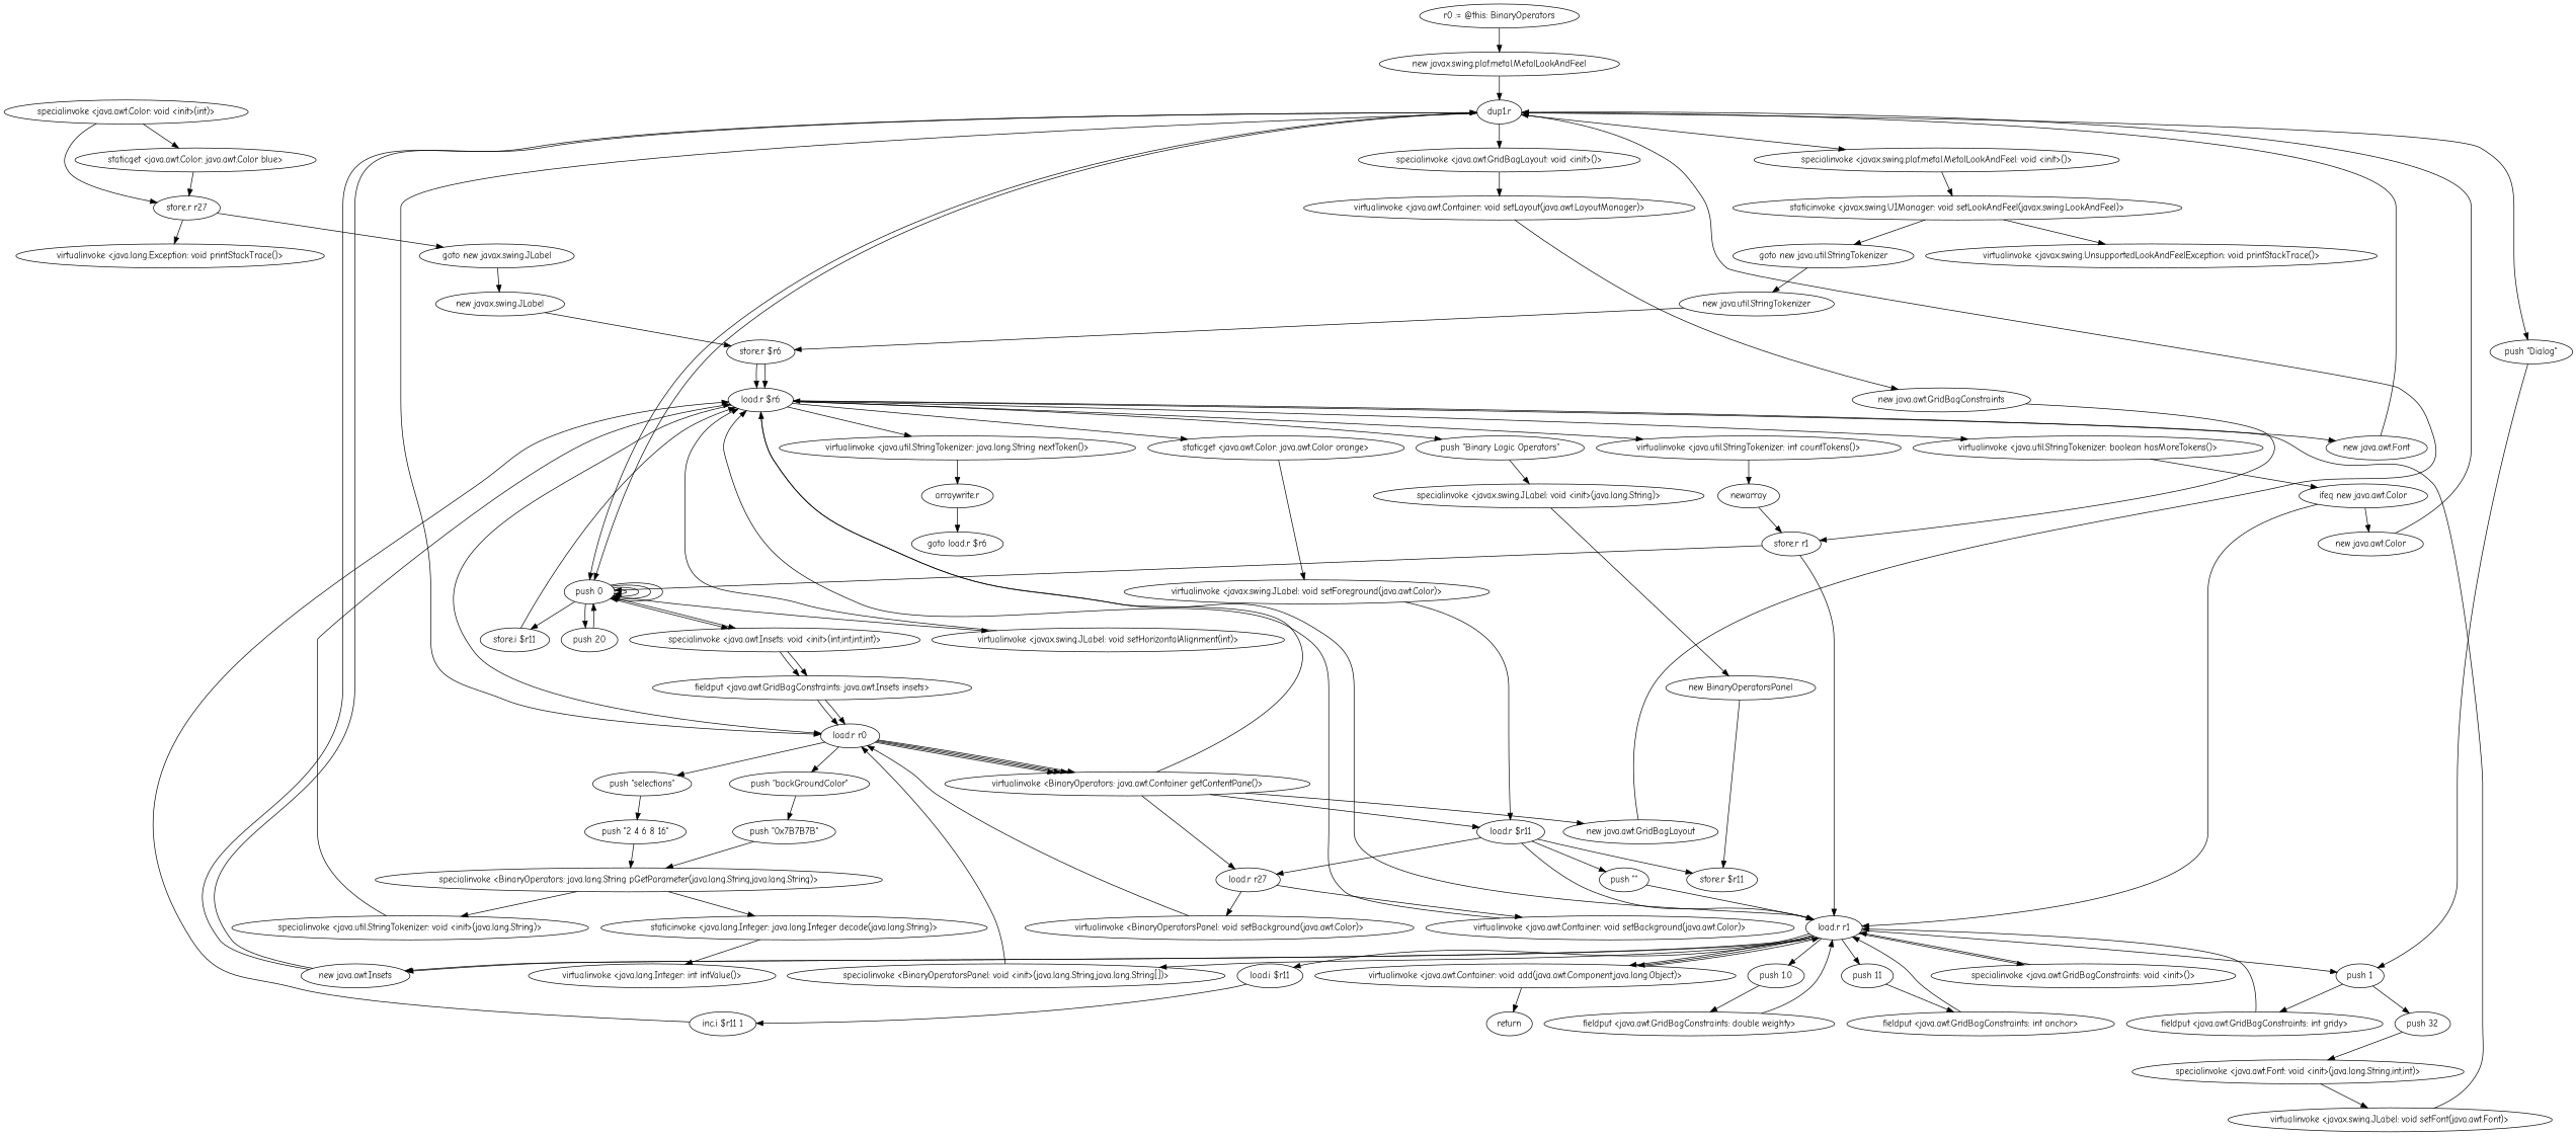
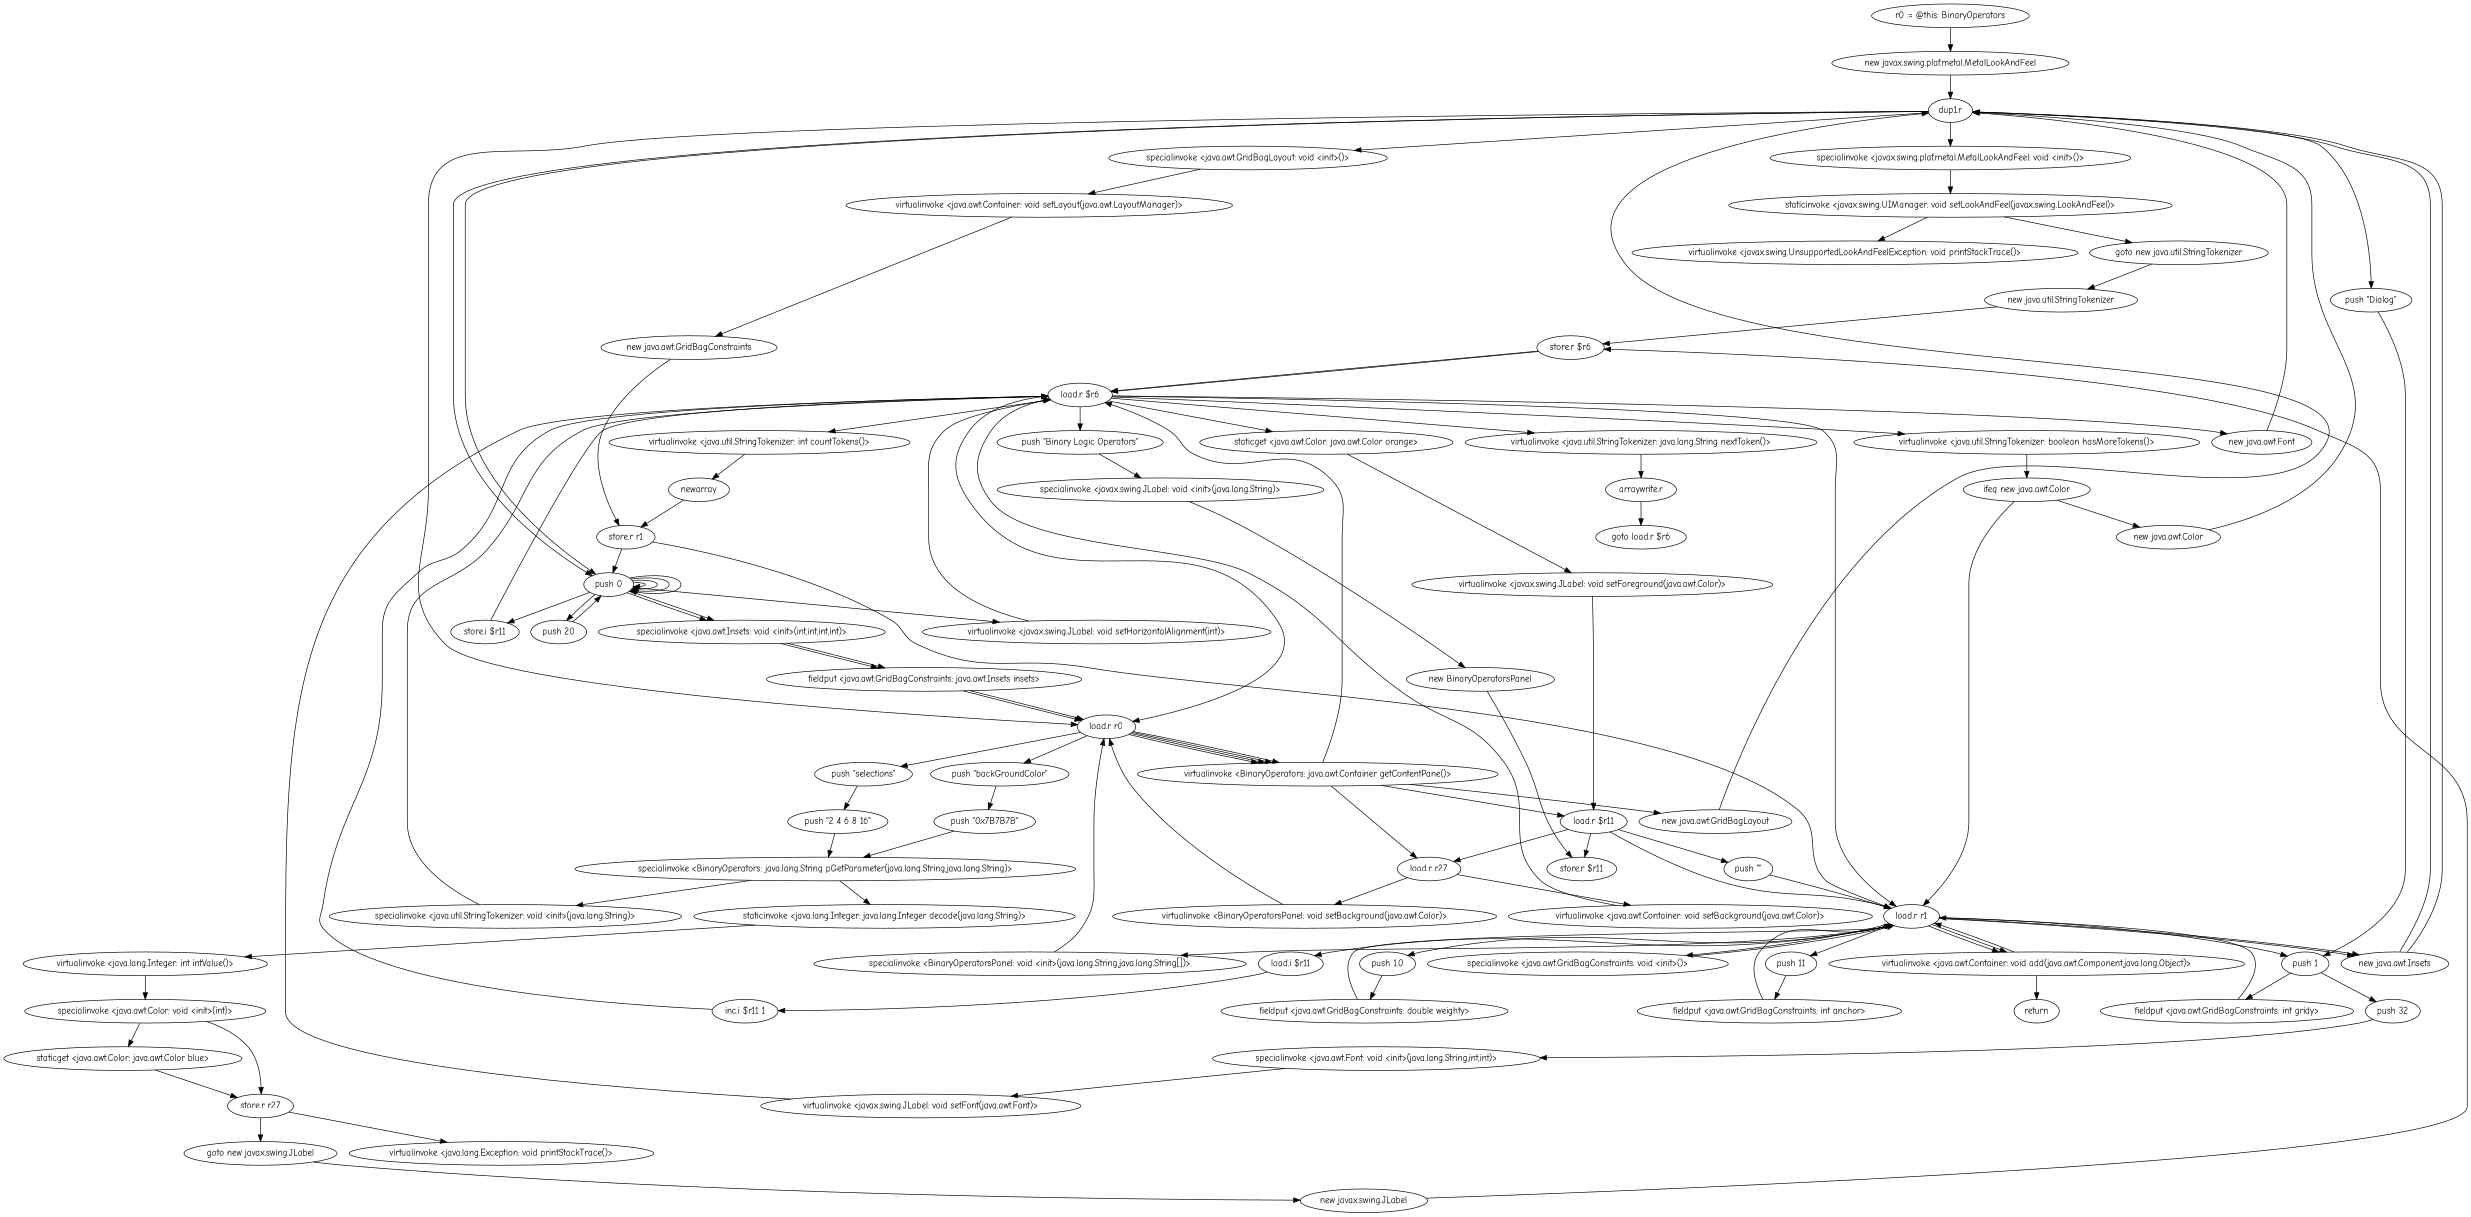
  digraph {
    fontname="Comic Neue"
    node [fontname="Comic Neue"]
    edge [fontname="Comic Neue"]
    "r0 := @this: BinaryOperators"
    "new javax.swing.plaf.metal.MetalLookAndFeel"
    "dup1.r"
    "specialinvoke <javax.swing.plaf.metal.MetalLookAndFeel: void <init>()>"
    "load.r r0"
    "push 0"
    "push \"Dialog\""
    "specialinvoke <java.awt.GridBagLayout: void <init>()>"
    "staticinvoke <javax.swing.UIManager: void setLookAndFeel(javax.swing.LookAndFeel)>"
    "push \"selections\""
    "push \"backGroundColor\""
    "virtualinvoke <BinaryOperators: java.awt.Container getContentPane()>"
    "store.i $r11"
    "virtualinvoke <javax.swing.JLabel: void setHorizontalAlignment(int)>"
    "push 20"
    "specialinvoke <java.awt.Insets: void <init>(int,int,int,int)>"
    "push 1"
    "virtualinvoke <java.awt.Container: void setLayout(java.awt.LayoutManager)>"
    "goto new java.util.StringTokenizer"
    "virtualinvoke <javax.swing.UnsupportedLookAndFeelException: void printStackTrace()>"
    "new java.util.StringTokenizer"
    "store.r $r6"
    "load.r $r6"
    "virtualinvoke <java.util.StringTokenizer: int countTokens()>"
    "virtualinvoke <java.util.StringTokenizer: boolean hasMoreTokens()>"
    "load.r r1"
    "virtualinvoke <java.util.StringTokenizer: java.lang.String nextToken()>"
    "push \"Binary Logic Operators\""
    "new java.awt.Font"
    "staticget <java.awt.Color: java.awt.Color orange>"
    newarray
    "ifeq new java.awt.Color"
    "load.i $r11"
    "specialinvoke <BinaryOperatorsPanel: void <init>(java.lang.String,java.lang.String[])>"
    "specialinvoke <java.awt.GridBagConstraints: void <init>()>"
    "push 11"
    "new java.awt.Insets"
    "virtualinvoke <java.awt.Container: void add(java.awt.Component,java.lang.Object)>"
    "push 1.0"
    "arraywrite.r"
    "specialinvoke <javax.swing.JLabel: void <init>(java.lang.String)>"
    "virtualinvoke <javax.swing.JLabel: void setForeground(java.awt.Color)>"
    "push \"2 4 6 8 16\""
    "push \"0x7B7B7B\""
    "load.r $r11"
    "load.r r27"
    "new java.awt.GridBagLayout"
    "specialinvoke <BinaryOperators: java.lang.String pGetParameter(java.lang.String,java.lang.String)>"
    "specialinvoke <java.util.StringTokenizer: void <init>(java.lang.String)>"
    "staticinvoke <java.lang.Integer: java.lang.Integer decode(java.lang.String)>"
    "virtualinvoke <java.lang.Integer: int intValue()>"
    "store.r r1"
    "fieldput <java.awt.GridBagConstraints: java.awt.Insets insets>"
    "new java.awt.Color"
    "inc.i $r11 1"
    "push 32"
    "fieldput <java.awt.GridBagConstraints: int gridy>"
    "fieldput <java.awt.GridBagConstraints: int anchor>"
    return
    "fieldput <java.awt.GridBagConstraints: double weighty>"
    "goto load.r $r6"
    "specialinvoke <java.awt.Color: void <init>(int)>"
    "store.r r27"
    "staticget <java.awt.Color: java.awt.Color blue>"
    "goto new javax.swing.JLabel"
    "virtualinvoke <java.lang.Exception: void printStackTrace()>"
    "new javax.swing.JLabel"
    "new BinaryOperatorsPanel"
    "store.r $r11"
    "push \"\""
    "virtualinvoke <java.awt.Container: void setBackground(java.awt.Color)>"
    "virtualinvoke <BinaryOperatorsPanel: void setBackground(java.awt.Color)>"
    "specialinvoke <java.awt.Font: void <init>(java.lang.String,int,int)>"
    "virtualinvoke <javax.swing.JLabel: void setFont(java.awt.Font)>"
    "new java.awt.GridBagConstraints"
    "r0 := @this: BinaryOperators" -> "new javax.swing.plaf.metal.MetalLookAndFeel"
    "new javax.swing.plaf.metal.MetalLookAndFeel" -> "dup1.r"
    "dup1.r" -> "specialinvoke <javax.swing.plaf.metal.MetalLookAndFeel: void <init>()>"
    "dup1.r" -> "load.r r0"
    "dup1.r" -> "push 0"
    "dup1.r" -> "push 0"
    "dup1.r" -> "push \"Dialog\""
    "dup1.r" -> "specialinvoke <java.awt.GridBagLayout: void <init>()>"
    "specialinvoke <javax.swing.plaf.metal.MetalLookAndFeel: void <init>()>" -> "staticinvoke <javax.swing.UIManager: void setLookAndFeel(javax.swing.LookAndFeel)>"
    "load.r r0" -> "push \"selections\""
    "load.r r0" -> "push \"backGroundColor\""
    "load.r r0" -> "virtualinvoke <BinaryOperators: java.awt.Container getContentPane()>"
    "load.r r0" -> "virtualinvoke <BinaryOperators: java.awt.Container getContentPane()>"
    "load.r r0" -> "virtualinvoke <BinaryOperators: java.awt.Container getContentPane()>"
    "load.r r0" -> "virtualinvoke <BinaryOperators: java.awt.Container getContentPane()>"
    "push 0" -> "push 0"
    "push 0" -> "push 0"
    "push 0" -> "push 0"
    "push 0" -> "push 0"
    "push 0" -> "store.i $r11"
    "push 0" -> "virtualinvoke <javax.swing.JLabel: void setHorizontalAlignment(int)>"
    "push 0" -> "push 20"
    "push 0" -> "specialinvoke <java.awt.Insets: void <init>(int,int,int,int)>"
    "push 0" -> "specialinvoke <java.awt.Insets: void <init>(int,int,int,int)>"
    "push \"Dialog\"" -> "push 1"
    "specialinvoke <java.awt.GridBagLayout: void <init>()>" -> "virtualinvoke <java.awt.Container: void setLayout(java.awt.LayoutManager)>"
    "staticinvoke <javax.swing.UIManager: void setLookAndFeel(javax.swing.LookAndFeel)>" -> "goto new java.util.StringTokenizer"
    "staticinvoke <javax.swing.UIManager: void setLookAndFeel(javax.swing.LookAndFeel)>" -> "virtualinvoke <javax.swing.UnsupportedLookAndFeelException: void printStackTrace()>"
    "push \"selections\"" -> "push \"2 4 6 8 16\""
    "push \"backGroundColor\"" -> "push \"0x7B7B7B\""
    "virtualinvoke <BinaryOperators: java.awt.Container getContentPane()>" -> "load.r $r6"
    "virtualinvoke <BinaryOperators: java.awt.Container getContentPane()>" -> "load.r $r11"
    "virtualinvoke <BinaryOperators: java.awt.Container getContentPane()>" -> "load.r r27"
    "virtualinvoke <BinaryOperators: java.awt.Container getContentPane()>" -> "new java.awt.GridBagLayout"
    "store.i $r11" -> "load.r $r6"
    "virtualinvoke <javax.swing.JLabel: void setHorizontalAlignment(int)>" -> "load.r $r6"
    "push 20" -> "push 0"
    "specialinvoke <java.awt.Insets: void <init>(int,int,int,int)>" -> "fieldput <java.awt.GridBagConstraints: java.awt.Insets insets>"
    "specialinvoke <java.awt.Insets: void <init>(int,int,int,int)>" -> "fieldput <java.awt.GridBagConstraints: java.awt.Insets insets>"
    "push 1" -> "push 32"
    "push 1" -> "fieldput <java.awt.GridBagConstraints: int gridy>"
    "virtualinvoke <java.awt.Container: void setLayout(java.awt.LayoutManager)>" -> "new java.awt.GridBagConstraints"
    "goto new java.util.StringTokenizer" -> "new java.util.StringTokenizer"
    "new java.util.StringTokenizer" -> "store.r $r6"
    "store.r $r6" -> "load.r $r6"
    "store.r $r6" -> "load.r $r6"
    "load.r $r6" -> "load.r r0"
    "load.r $r6" -> "virtualinvoke <java.util.StringTokenizer: int countTokens()>"
    "load.r $r6" -> "virtualinvoke <java.util.StringTokenizer: boolean hasMoreTokens()>"
    "load.r $r6" -> "load.r r1"
    "load.r $r6" -> "virtualinvoke <java.util.StringTokenizer: java.lang.String nextToken()>"
    "load.r $r6" -> "push \"Binary Logic Operators\""
    "load.r $r6" -> "new java.awt.Font"
    "load.r $r6" -> "staticget <java.awt.Color: java.awt.Color orange>"
    "virtualinvoke <java.util.StringTokenizer: int countTokens()>" -> newarray
    "virtualinvoke <java.util.StringTokenizer: boolean hasMoreTokens()>" -> "ifeq new java.awt.Color"
    "load.r r1" -> "push 1"
    "load.r r1" -> "load.i $r11"
    "load.r r1" -> "specialinvoke <BinaryOperatorsPanel: void <init>(java.lang.String,java.lang.String[])>"
    "load.r r1" -> "specialinvoke <java.awt.GridBagConstraints: void <init>()>"
    "load.r r1" -> "push 11"
    "load.r r1" -> "new java.awt.Insets"
    "load.r r1" -> "new java.awt.Insets"
    "load.r r1" -> "virtualinvoke <java.awt.Container: void add(java.awt.Component,java.lang.Object)>"
    "load.r r1" -> "virtualinvoke <java.awt.Container: void add(java.awt.Component,java.lang.Object)>"
    "load.r r1" -> "push 1.0"
    "virtualinvoke <java.util.StringTokenizer: java.lang.String nextToken()>" -> "arraywrite.r"
    "push \"Binary Logic Operators\"" -> "specialinvoke <javax.swing.JLabel: void <init>(java.lang.String)>"
    "new java.awt.Font" -> "dup1.r"
    "staticget <java.awt.Color: java.awt.Color orange>" -> "virtualinvoke <javax.swing.JLabel: void setForeground(java.awt.Color)>"
    newarray -> "store.r r1"
    "ifeq new java.awt.Color" -> "load.r r1"
    "ifeq new java.awt.Color" -> "new java.awt.Color"
    "load.i $r11" -> "inc.i $r11 1"
    "specialinvoke <BinaryOperatorsPanel: void <init>(java.lang.String,java.lang.String[])>" -> "load.r r0"
    "specialinvoke <java.awt.GridBagConstraints: void <init>()>" -> "load.r r1"
    "push 11" -> "fieldput <java.awt.GridBagConstraints: int anchor>"
    "new java.awt.Insets" -> "dup1.r"
    "new java.awt.Insets" -> "dup1.r"
    "virtualinvoke <java.awt.Container: void add(java.awt.Component,java.lang.Object)>" -> "load.r r1"
    "virtualinvoke <java.awt.Container: void add(java.awt.Component,java.lang.Object)>" -> return
    "push 1.0" -> "fieldput <java.awt.GridBagConstraints: double weighty>"
    "arraywrite.r" -> "goto load.r $r6"
    "specialinvoke <javax.swing.JLabel: void <init>(java.lang.String)>" -> "new BinaryOperatorsPanel"
    "virtualinvoke <javax.swing.JLabel: void setForeground(java.awt.Color)>" -> "load.r $r11"
    "push \"2 4 6 8 16\"" -> "specialinvoke <BinaryOperators: java.lang.String pGetParameter(java.lang.String,java.lang.String)>"
    "push \"0x7B7B7B\"" -> "specialinvoke <BinaryOperators: java.lang.String pGetParameter(java.lang.String,java.lang.String)>"
    "load.r $r11" -> "load.r r1"
    "load.r $r11" -> "load.r r27"
    "load.r $r11" -> "store.r $r11"
    "load.r $r11" -> "push \"\""
    "load.r r27" -> "virtualinvoke <java.awt.Container: void setBackground(java.awt.Color)>"
    "load.r r27" -> "virtualinvoke <BinaryOperatorsPanel: void setBackground(java.awt.Color)>"
    "new java.awt.GridBagLayout" -> "dup1.r"
    "specialinvoke <BinaryOperators: java.lang.String pGetParameter(java.lang.String,java.lang.String)>" -> "specialinvoke <java.util.StringTokenizer: void <init>(java.lang.String)>"
    "specialinvoke <BinaryOperators: java.lang.String pGetParameter(java.lang.String,java.lang.String)>" -> "staticinvoke <java.lang.Integer: java.lang.Integer decode(java.lang.String)>"
    "specialinvoke <java.util.StringTokenizer: void <init>(java.lang.String)>" -> "load.r $r6"
    "staticinvoke <java.lang.Integer: java.lang.Integer decode(java.lang.String)>" -> "virtualinvoke <java.lang.Integer: int intValue()>"
+   "virtualinvoke <java.lang.Integer: int intValue()>" -> "specialinvoke <java.awt.Color: void <init>(int)>"
    "store.r r1" -> "push 0"
    "store.r r1" -> "load.r r1"
    "fieldput <java.awt.GridBagConstraints: java.awt.Insets insets>" -> "load.r r0"
    "fieldput <java.awt.GridBagConstraints: java.awt.Insets insets>" -> "load.r r0"
    "new java.awt.Color" -> "dup1.r"
    "inc.i $r11 1" -> "load.r $r6"
    "push 32" -> "specialinvoke <java.awt.Font: void <init>(java.lang.String,int,int)>"
    "fieldput <java.awt.GridBagConstraints: int gridy>" -> "load.r r1"
    "fieldput <java.awt.GridBagConstraints: int anchor>" -> "load.r r1"
    "fieldput <java.awt.GridBagConstraints: double weighty>" -> "load.r r1"
    "specialinvoke <java.awt.Color: void <init>(int)>" -> "store.r r27"
    "specialinvoke <java.awt.Color: void <init>(int)>" -> "staticget <java.awt.Color: java.awt.Color blue>"
    "store.r r27" -> "goto new javax.swing.JLabel"
    "store.r r27" -> "virtualinvoke <java.lang.Exception: void printStackTrace()>"
    "staticget <java.awt.Color: java.awt.Color blue>" -> "store.r r27"
    "goto new javax.swing.JLabel" -> "new javax.swing.JLabel"
    "new javax.swing.JLabel" -> "store.r $r6"
    "new BinaryOperatorsPanel" -> "store.r $r11"
    "push \"\"" -> "load.r r1"
    "virtualinvoke <java.awt.Container: void setBackground(java.awt.Color)>" -> "load.r $r6"
    "virtualinvoke <BinaryOperatorsPanel: void setBackground(java.awt.Color)>" -> "load.r r0"
    "specialinvoke <java.awt.Font: void <init>(java.lang.String,int,int)>" -> "virtualinvoke <javax.swing.JLabel: void setFont(java.awt.Font)>"
    "virtualinvoke <javax.swing.JLabel: void setFont(java.awt.Font)>" -> "load.r $r6"
    "new java.awt.GridBagConstraints" -> "store.r r1"
  }
